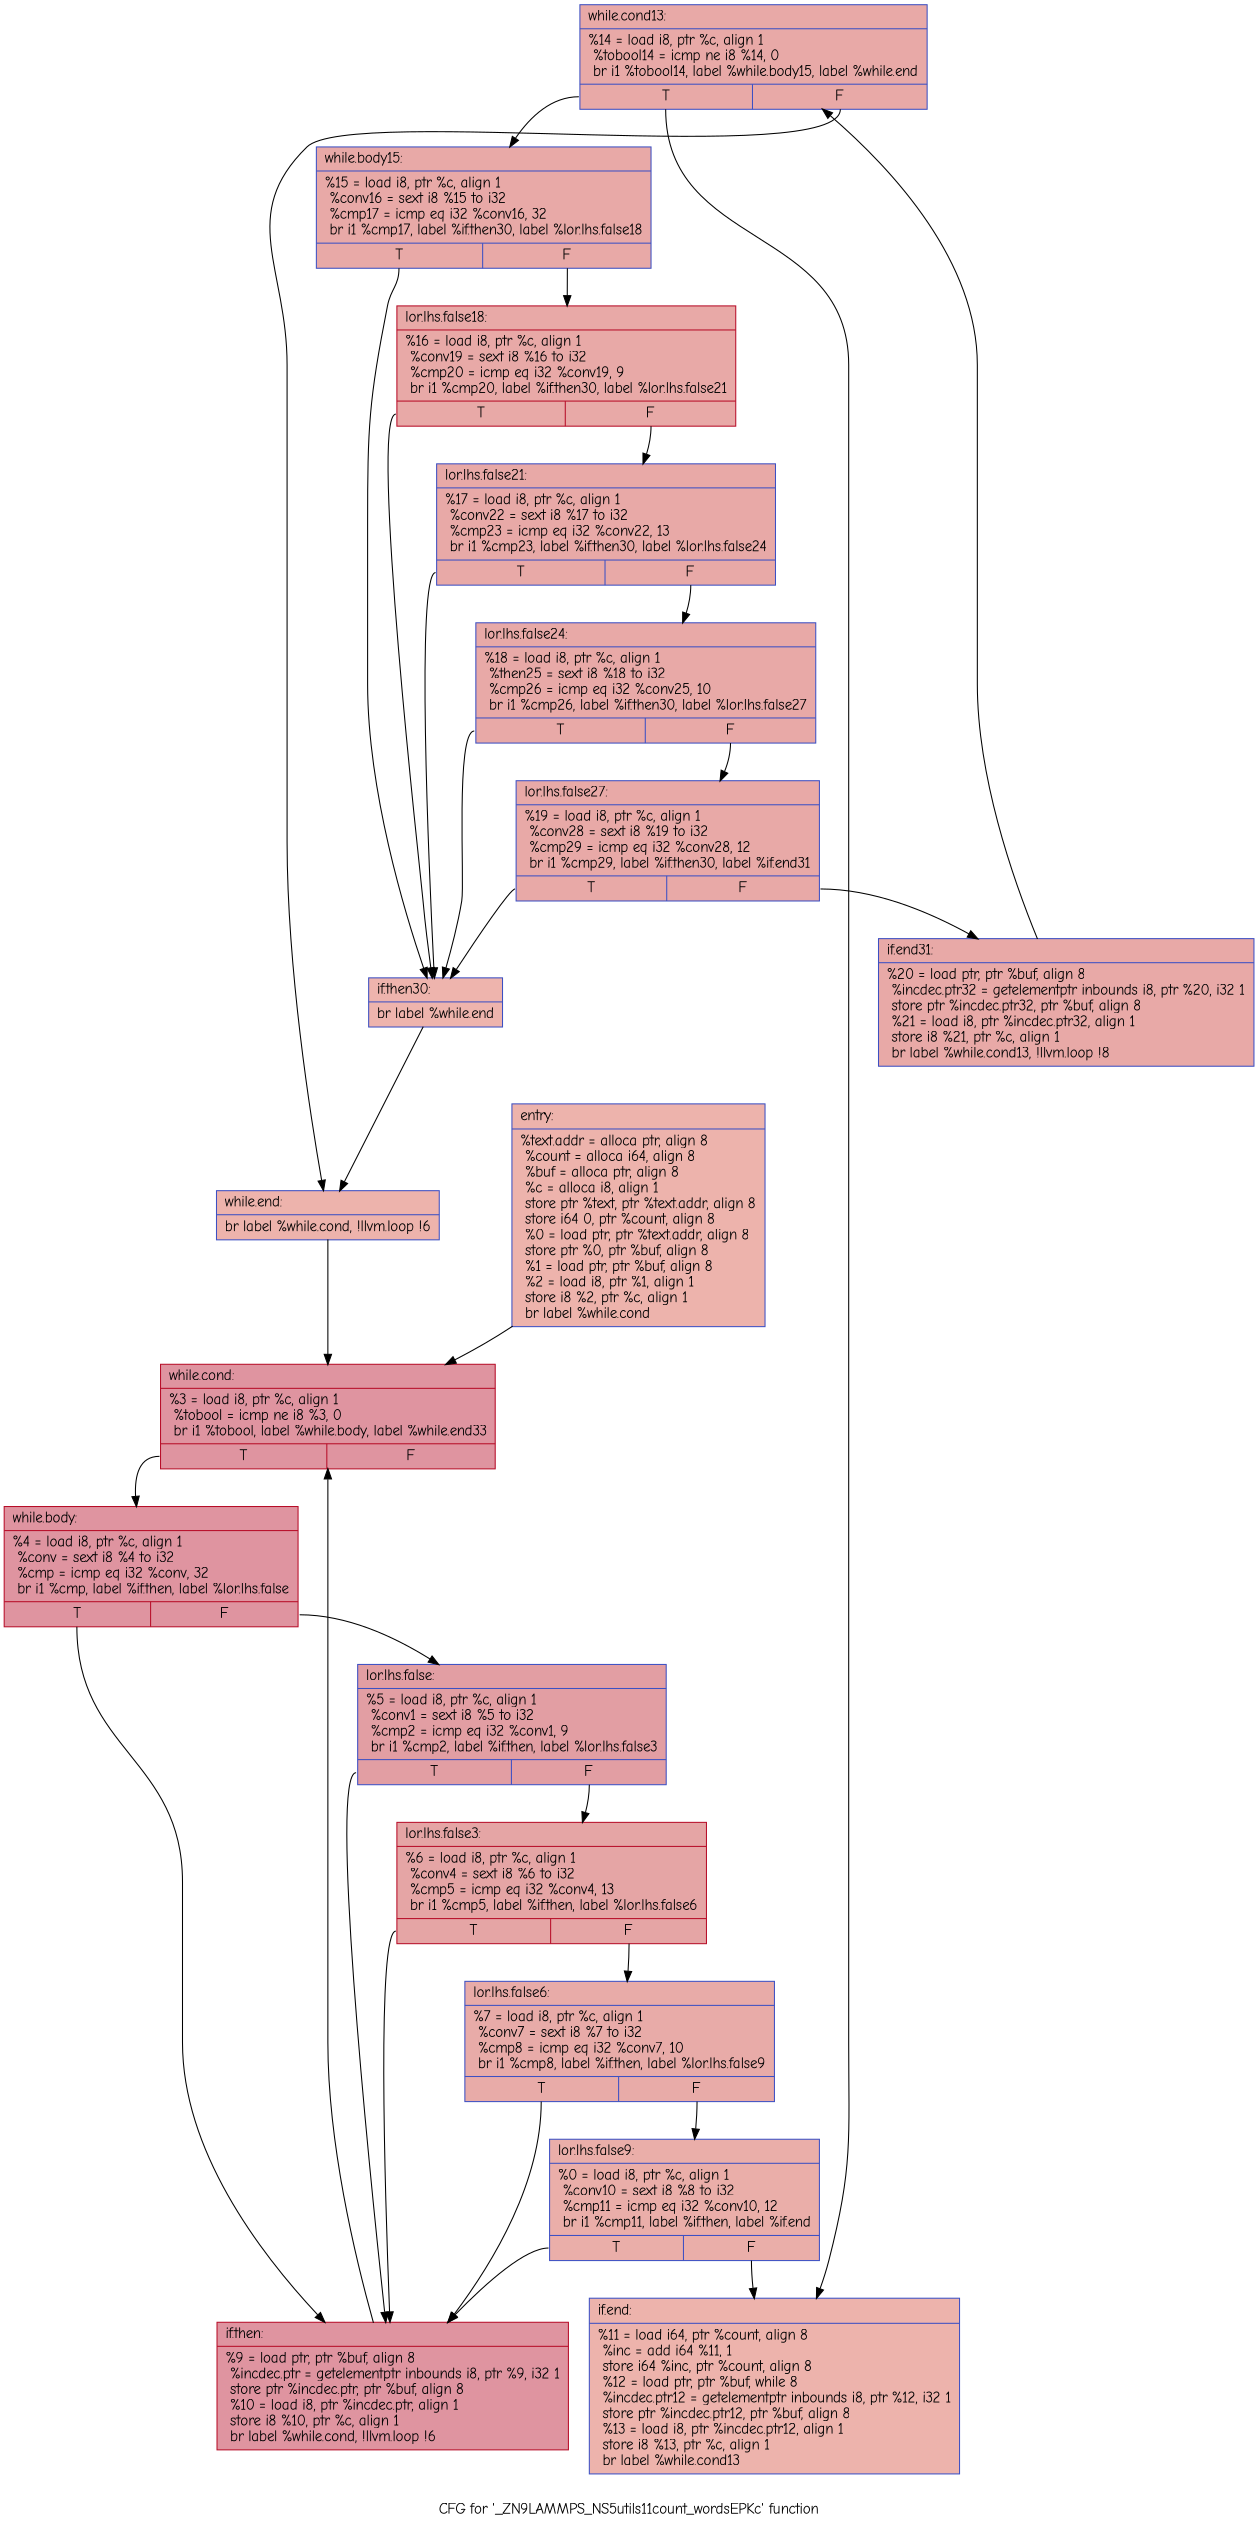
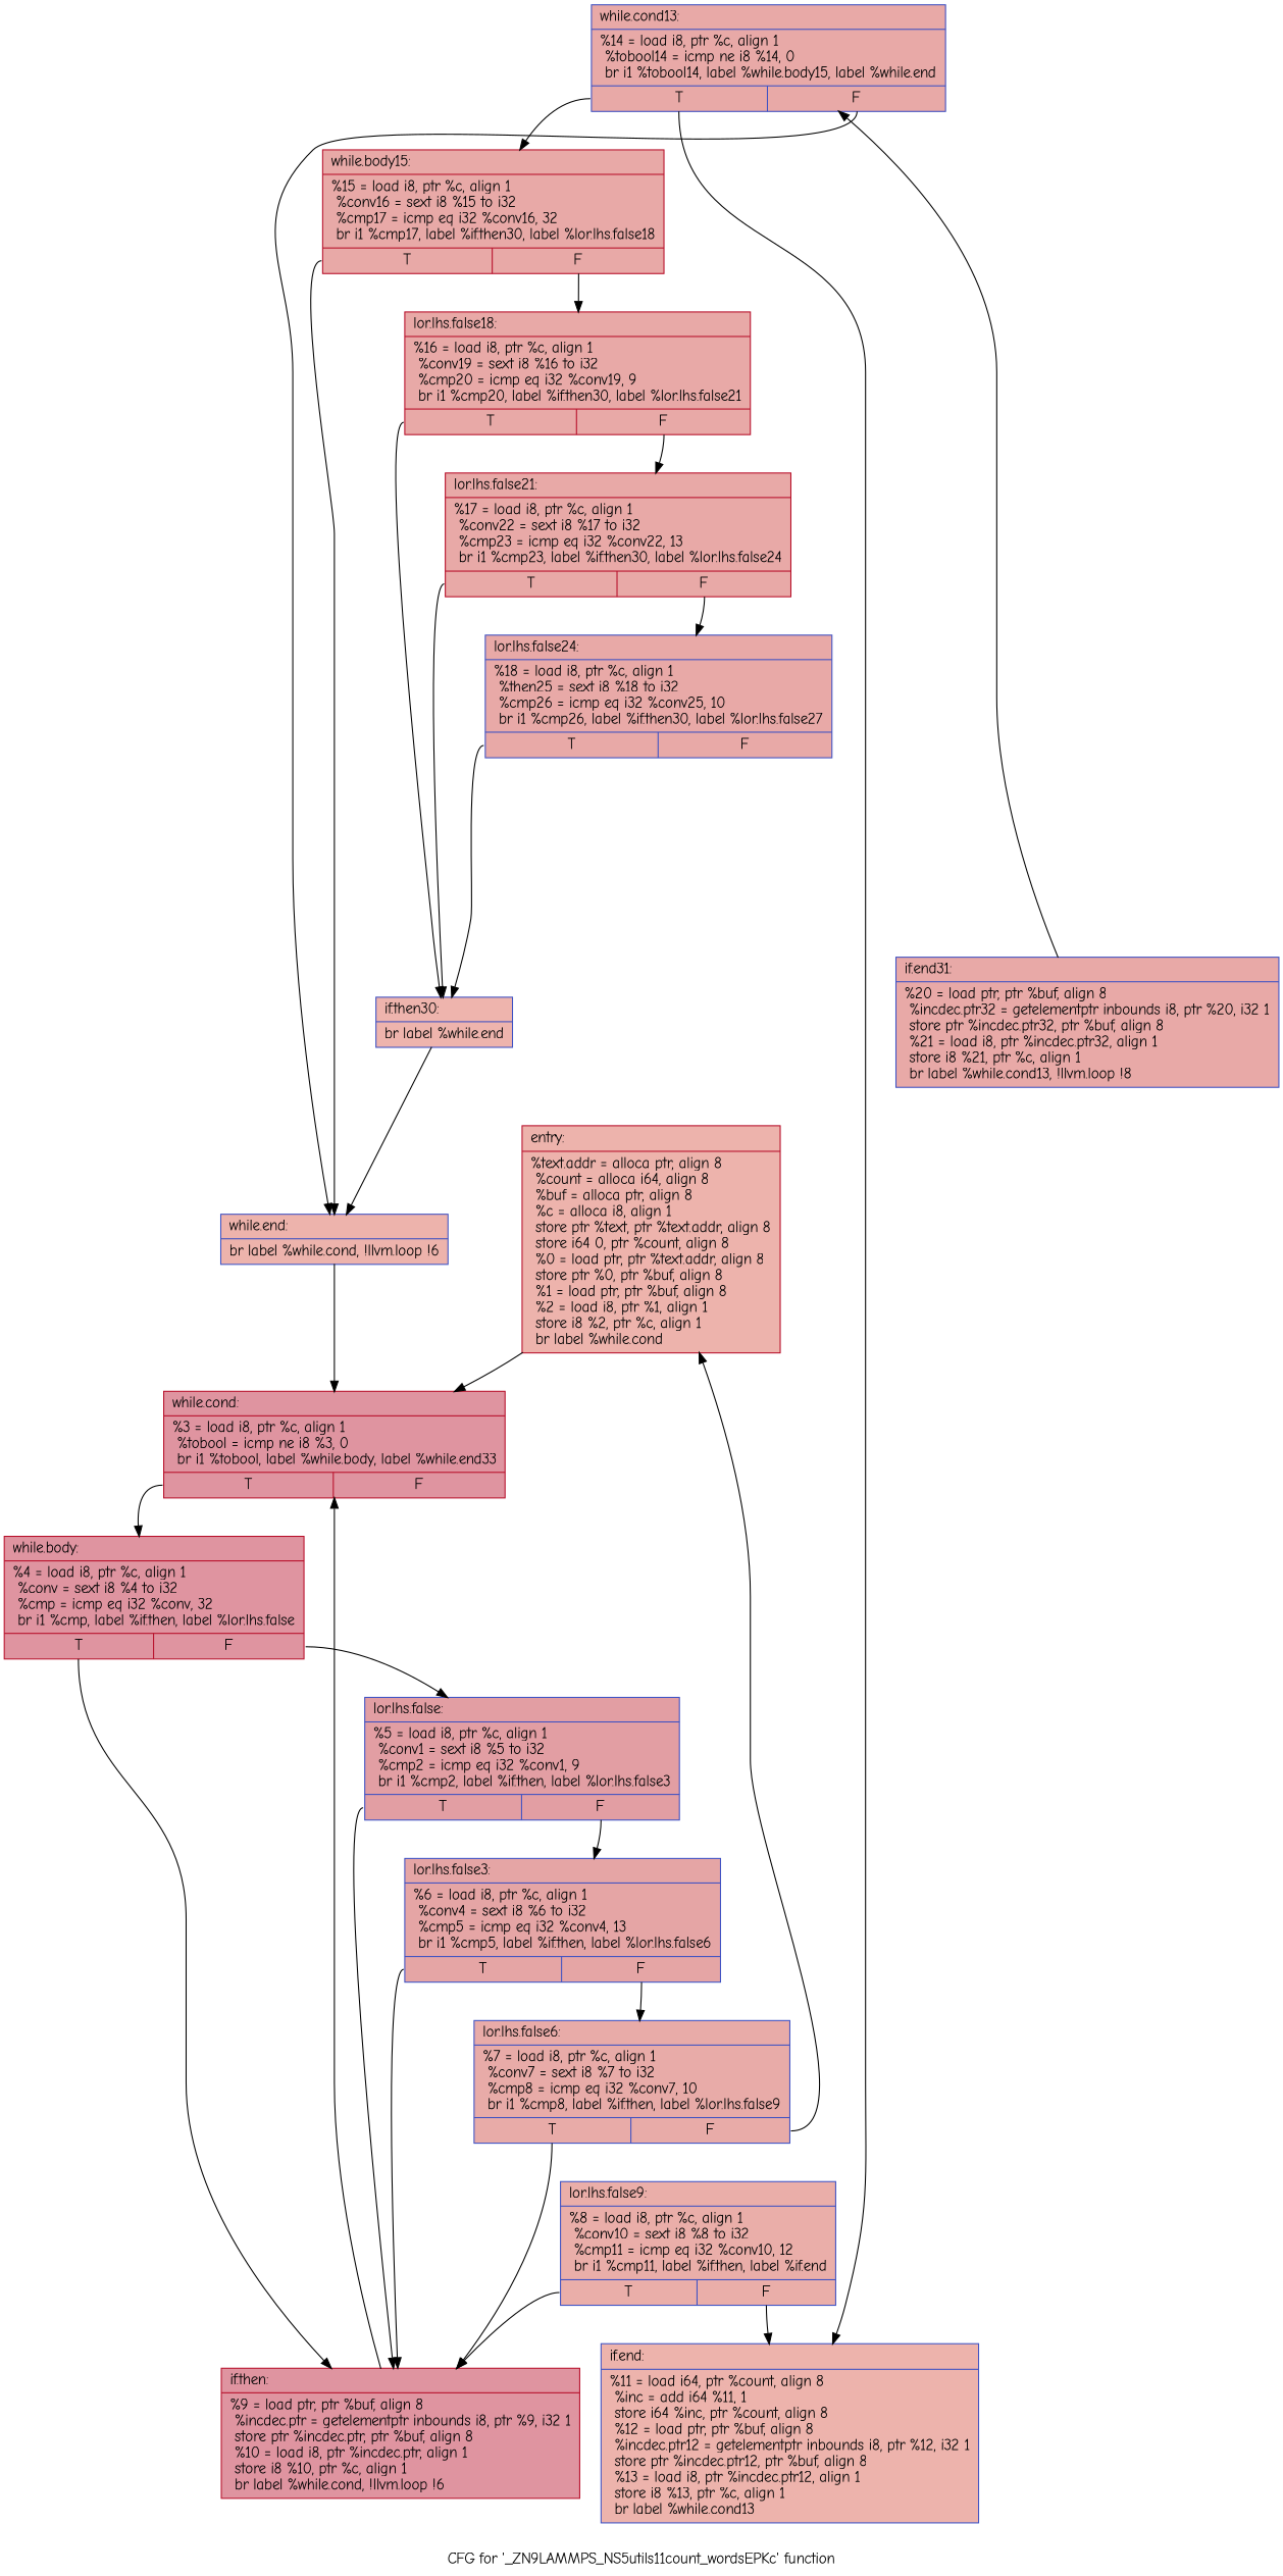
  digraph {
    fontname="Comic Neue"
    label="CFG for '_ZN9LAMMPS_NS5utils11count_wordsEPKc' function"
    node [color="#3d50c3ff" fillcolor="#ca3b3770" fontname="Comic Neue" shape=record style=filled]
    edge [fontname="Comic Neue" tailport=s0]
-   n1 [fillcolor="#d6524470" label="{entry:\l|  %text.addr = alloca ptr, align 8\l  %count = alloca i64, align 8\l  %buf = alloca ptr, align 8\l  %c = alloca i8, align 1\l  store ptr %text, ptr %text.addr, align 8\l  store i64 0, ptr %count, align 8\l  %0 = load ptr, ptr %text.addr, align 8\l  store ptr %0, ptr %buf, align 8\l  %1 = load ptr, ptr %buf, align 8\l  %2 = load i8, ptr %1, align 1\l  store i8 %2, ptr %c, align 1\l  br label %while.cond\l}"]
+   n1 [color="#b70d28ff" fillcolor="#d6524470" label="{entry:\l|  %text.addr = alloca ptr, align 8\l  %count = alloca i64, align 8\l  %buf = alloca ptr, align 8\l  %c = alloca i8, align 1\l  store ptr %text, ptr %text.addr, align 8\l  store i64 0, ptr %count, align 8\l  %0 = load ptr, ptr %text.addr, align 8\l  store ptr %0, ptr %buf, align 8\l  %1 = load ptr, ptr %buf, align 8\l  %2 = load i8, ptr %1, align 1\l  store i8 %2, ptr %c, align 1\l  br label %while.cond\l}"]
    n2 [color="#b70d28ff" fillcolor="#b70d2870" label="{while.cond:\l|  %3 = load i8, ptr %c, align 1\l  %tobool = icmp ne i8 %3, 0\l  br i1 %tobool, label %while.body, label %while.end33\l|{<s0>T|<s1>F}}"]
    n3 [color="#b70d28ff" fillcolor="#b70d2870" label="{while.body:\l|  %4 = load i8, ptr %c, align 1\l  %conv = sext i8 %4 to i32\l  %cmp = icmp eq i32 %conv, 32\l  br i1 %cmp, label %if.then, label %lor.lhs.false\l|{<s0>T|<s1>F}}"]
    n4 [color="#b70d28ff" fillcolor="#b70d2870" label="{if.then:\l|  %9 = load ptr, ptr %buf, align 8\l  %incdec.ptr = getelementptr inbounds i8, ptr %9, i32 1\l  store ptr %incdec.ptr, ptr %buf, align 8\l  %10 = load i8, ptr %incdec.ptr, align 1\l  store i8 %10, ptr %c, align 1\l  br label %while.cond, !llvm.loop !6\l}"]
    n5 [fillcolor="#be242e70" label="{lor.lhs.false:\l|  %5 = load i8, ptr %c, align 1\l  %conv1 = sext i8 %5 to i32\l  %cmp2 = icmp eq i32 %conv1, 9\l  br i1 %cmp2, label %if.then, label %lor.lhs.false3\l|{<s0>T|<s1>F}}"]
-   n6 [color="#b70d28ff" fillcolor="#c5333470" label="{lor.lhs.false3:\l|  %6 = load i8, ptr %c, align 1\l  %conv4 = sext i8 %6 to i32\l  %cmp5 = icmp eq i32 %conv4, 13\l  br i1 %cmp5, label %if.then, label %lor.lhs.false6\l|{<s0>T|<s1>F}}"]
+   n6 [fillcolor="#c5333470" label="{lor.lhs.false3:\l|  %6 = load i8, ptr %c, align 1\l  %conv4 = sext i8 %6 to i32\l  %cmp5 = icmp eq i32 %conv4, 13\l  br i1 %cmp5, label %if.then, label %lor.lhs.false6\l|{<s0>T|<s1>F}}"]
    n7 [fillcolor="#cc403a70" label="{lor.lhs.false6:\l|  %7 = load i8, ptr %c, align 1\l  %conv7 = sext i8 %7 to i32\l  %cmp8 = icmp eq i32 %conv7, 10\l  br i1 %cmp8, label %if.then, label %lor.lhs.false9\l|{<s0>T|<s1>F}}"]
-   n8 [fillcolor="#d0473d70" label="{lor.lhs.false9:\l|  %0 = load i8, ptr %c, align 1\l  %conv10 = sext i8 %8 to i32\l  %cmp11 = icmp eq i32 %conv10, 12\l  br i1 %cmp11, label %if.then, label %if.end\l|{<s0>T|<s1>F}}"]
-   n9 [fillcolor="#d6524470" label="{if.end:\l|  %11 = load i64, ptr %count, align 8\l  %inc = add i64 %11, 1\l  store i64 %inc, ptr %count, align 8\l  %12 = load ptr, ptr %buf, while 8\l  %incdec.ptr12 = getelementptr inbounds i8, ptr %12, i32 1\l  store ptr %incdec.ptr12, ptr %buf, align 8\l  %13 = load i8, ptr %incdec.ptr12, align 1\l  store i8 %13, ptr %c, align 1\l  br label %while.cond13\l}"]
+   n8 [fillcolor="#d0473d70" label="{lor.lhs.false9:\l|  %8 = load i8, ptr %c, align 1\l  %conv10 = sext i8 %8 to i32\l  %cmp11 = icmp eq i32 %conv10, 12\l  br i1 %cmp11, label %if.then, label %if.end\l|{<s0>T|<s1>F}}"]
+   n9 [fillcolor="#d6524470" label="{if.end:\l|  %11 = load i64, ptr %count, align 8\l  %inc = add i64 %11, 1\l  store i64 %inc, ptr %count, align 8\l  %12 = load ptr, ptr %buf, align 8\l  %incdec.ptr12 = getelementptr inbounds i8, ptr %12, i32 1\l  store ptr %incdec.ptr12, ptr %buf, align 8\l  %13 = load i8, ptr %incdec.ptr12, align 1\l  store i8 %13, ptr %c, align 1\l  br label %while.cond13\l}"]
    n10 [label="{while.cond13:\l|  %14 = load i8, ptr %c, align 1\l  %tobool14 = icmp ne i8 %14, 0\l  br i1 %tobool14, label %while.body15, label %while.end\l|{<s0>T|<s1>F}}"]
-   n11 [label="{while.body15:\l|  %15 = load i8, ptr %c, align 1\l  %conv16 = sext i8 %15 to i32\l  %cmp17 = icmp eq i32 %conv16, 32\l  br i1 %cmp17, label %if.then30, label %lor.lhs.false18\l|{<s0>T|<s1>F}}"]
+   n11 [color="#b70d28ff" label="{while.body15:\l|  %15 = load i8, ptr %c, align 1\l  %conv16 = sext i8 %15 to i32\l  %cmp17 = icmp eq i32 %conv16, 32\l  br i1 %cmp17, label %if.then30, label %lor.lhs.false18\l|{<s0>T|<s1>F}}"]
    n12 [fillcolor="#d6524470" label="{while.end:\l|  br label %while.cond, !llvm.loop !6\l}"]
    n13 [fillcolor="#d8564670" label="{if.then30:\l|  br label %while.end\l}"]
    n14 [color="#b70d28ff" label="{lor.lhs.false18:\l|  %16 = load i8, ptr %c, align 1\l  %conv19 = sext i8 %16 to i32\l  %cmp20 = icmp eq i32 %conv19, 9\l  br i1 %cmp20, label %if.then30, label %lor.lhs.false21\l|{<s0>T|<s1>F}}"]
-   n15 [label="{lor.lhs.false21:\l|  %17 = load i8, ptr %c, align 1\l  %conv22 = sext i8 %17 to i32\l  %cmp23 = icmp eq i32 %conv22, 13\l  br i1 %cmp23, label %if.then30, label %lor.lhs.false24\l|{<s0>T|<s1>F}}"]
+   n15 [color="#b70d28ff" label="{lor.lhs.false21:\l|  %17 = load i8, ptr %c, align 1\l  %conv22 = sext i8 %17 to i32\l  %cmp23 = icmp eq i32 %conv22, 13\l  br i1 %cmp23, label %if.then30, label %lor.lhs.false24\l|{<s0>T|<s1>F}}"]
    n16 [label="{lor.lhs.false24:\l|  %18 = load i8, ptr %c, align 1\l  %then25 = sext i8 %18 to i32\l  %cmp26 = icmp eq i32 %conv25, 10\l  br i1 %cmp26, label %if.then30, label %lor.lhs.false27\l|{<s0>T|<s1>F}}"]
-   n17 [label="{lor.lhs.false27:\l|  %19 = load i8, ptr %c, align 1\l  %conv28 = sext i8 %19 to i32\l  %cmp29 = icmp eq i32 %conv28, 12\l  br i1 %cmp29, label %if.then30, label %if.end31\l|{<s0>T|<s1>F}}"]
    n18 [label="{if.end31:\l|  %20 = load ptr, ptr %buf, align 8\l  %incdec.ptr32 = getelementptr inbounds i8, ptr %20, i32 1\l  store ptr %incdec.ptr32, ptr %buf, align 8\l  %21 = load i8, ptr %incdec.ptr32, align 1\l  store i8 %21, ptr %c, align 1\l  br label %while.cond13, !llvm.loop !8\l}"]
    n1 -> n2
    n2 -> n3
    n3 -> n4
    n3 -> n5 [tailport=s1]
    n4 -> n2
    n5 -> n4
    n5 -> n6 [tailport=s1]
    n6 -> n4
    n6 -> n7 [tailport=s1]
    n7 -> n4
-   n7 -> n8 [tailport=s1]
+   n7 -> n1 [tailport=s1]
    n8 -> n4
    n8 -> n9 [tailport=s1]
    n10 -> n9
    n10 -> n11
    n10 -> n12 [tailport=s1]
-   n11 -> n13
+   n11 -> n12
    n11 -> n14 [tailport=s1]
    n12 -> n2
    n13 -> n12
    n14 -> n13
    n14 -> n15 [tailport=s1]
    n15 -> n13
    n15 -> n16 [tailport=s1]
    n16 -> n13
-   n16 -> n17 [tailport=s1]
-   n17 -> n13
-   n17 -> n18 [tailport=s1]
    n18 -> n10
  }
